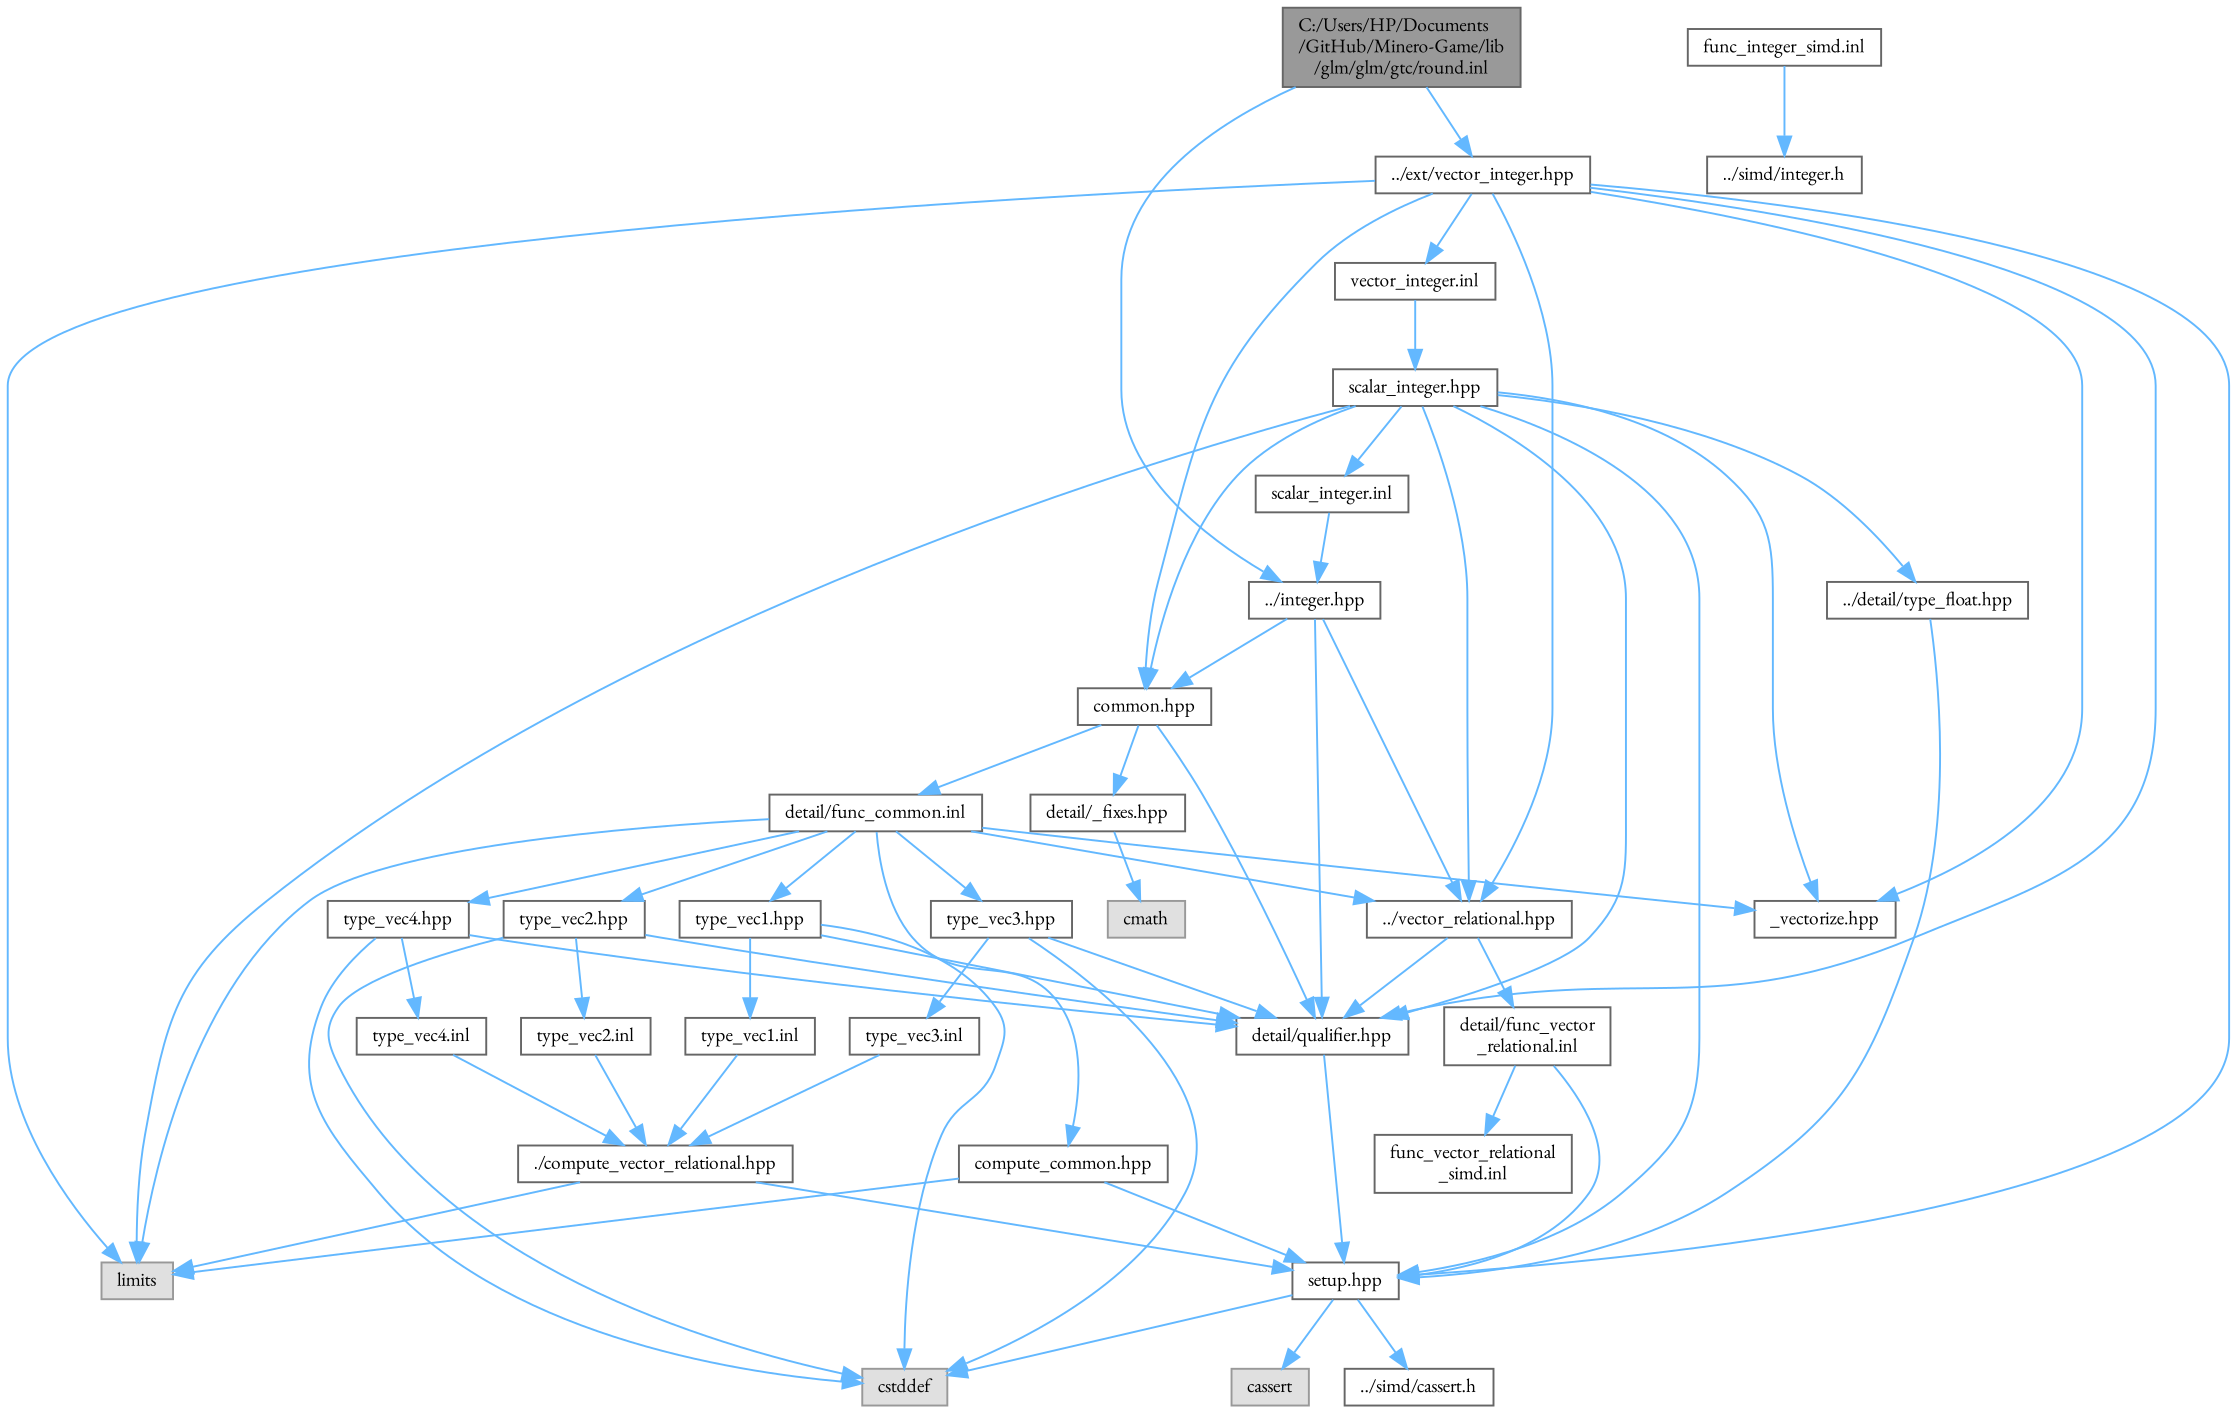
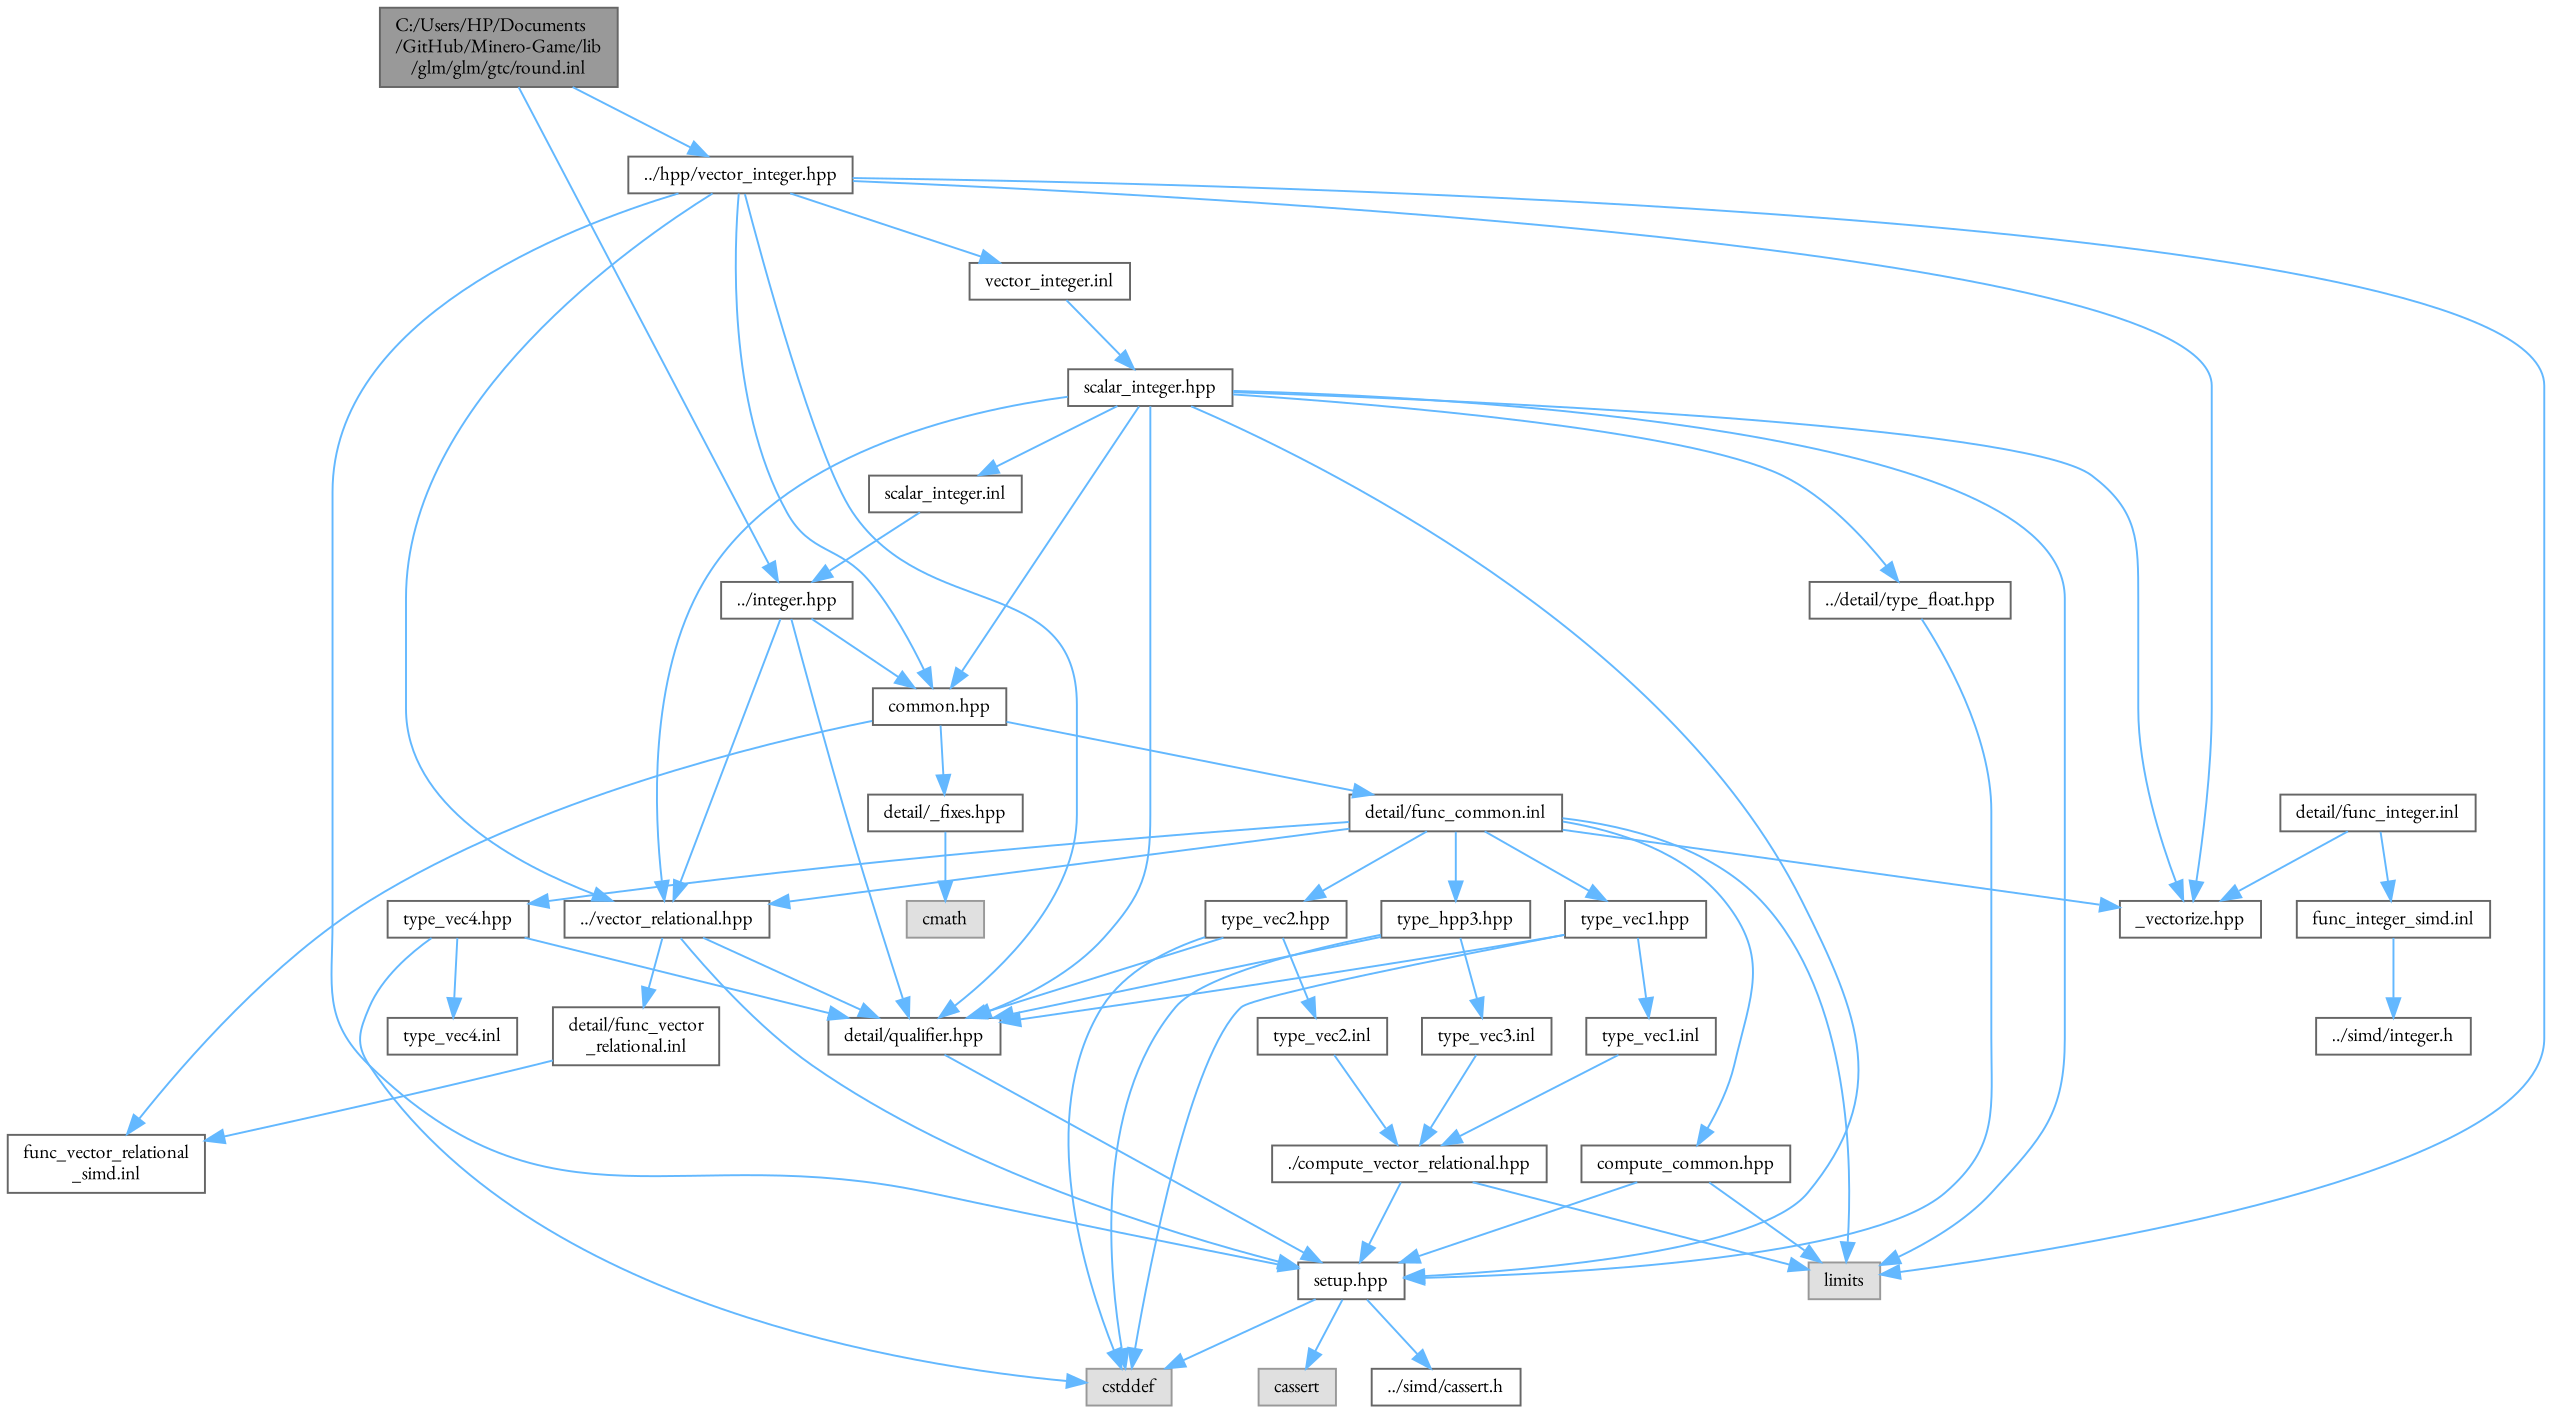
  digraph {
    fontname="EB Garamond"
    node [color=grey40 fillcolor=white fontname="EB Garamond" fontsize=10 shape=box style=filled]
    edge [color=steelblue1 fontname="EB Garamond" fontsize=10 labelfontname=Helvetica labelfontsize=10 style=solid]
    n1 [color=gray40 fillcolor=grey60 fontcolor=black height=0.2 label="C:/Users/HP/Documents\l/GitHub/Minero-Game/lib\l/glm/glm/gtc/round.inl" width=0.4]
    n2 [height=0.2 label="../integer.hpp" width=0.4]
-   n3 [height=0.2 label="../ext/vector_integer.hpp" width=0.4]
+   n3 [height=0.2 label="../hpp/vector_integer.hpp" width=0.4]
    n4 [height=0.2 label="detail/qualifier.hpp" width=0.4]
    n5 [height=0.2 label="common.hpp" width=0.4]
    n6 [height=0.2 label="../vector_relational.hpp" width=0.4]
    n7 [height=0.2 label="setup.hpp" width=0.4]
    n8 [color=grey60 fillcolor="#E0E0E0" height=0.2 label=limits width=0.4]
    n9 [height=0.2 label="_vectorize.hpp" width=0.4]
    n10 [height=0.2 label="vector_integer.inl" width=0.4]
    n11 [height=0.2 label="detail/_fixes.hpp" width=0.4]
    n12 [height=0.2 label="detail/func_common.inl" width=0.4]
    n13 [height=0.2 label="detail/func_vector\l_relational.inl" width=0.4]
+   n14 [height=0.2 label="detail/func_integer.inl" width=0.4]
    n15 [height=0.2 label="func_integer_simd.inl" width=0.4]
    n16 [color=grey60 fillcolor="#E0E0E0" height=0.2 label=cassert width=0.4]
    n17 [color=grey60 fillcolor="#E0E0E0" height=0.2 label=cstddef width=0.4]
    n18 [height=0.2 label="../simd/cassert.h" width=0.4]
    n19 [color=grey60 fillcolor="#E0E0E0" height=0.2 label=cmath width=0.4]
    n20 [height=0.2 label="compute_common.hpp" width=0.4]
    n21 [height=0.2 label="type_vec1.hpp" width=0.4]
    n22 [height=0.2 label="type_vec2.hpp" width=0.4]
-   n23 [height=0.2 label="type_vec3.hpp" width=0.4]
+   n23 [height=0.2 label="type_hpp3.hpp" width=0.4]
    n24 [height=0.2 label="type_vec4.hpp" width=0.4]
    n25 [height=0.2 label="type_vec1.inl" width=0.4]
    n26 [height=0.2 label="type_vec2.inl" width=0.4]
    n27 [height=0.2 label="type_vec3.inl" width=0.4]
    n28 [height=0.2 label="type_vec4.inl" width=0.4]
    n29 [height=0.2 label="func_vector_relational\l_simd.inl" width=0.4]
    n30 [height=0.2 label="./compute_vector_relational.hpp" width=0.4]
    n31 [height=0.2 label="../simd/integer.h" width=0.4]
    n32 [height=0.2 label="scalar_integer.hpp" width=0.4]
    n33 [height=0.2 label="../detail/type_float.hpp" width=0.4]
    n34 [height=0.2 label="scalar_integer.inl" width=0.4]
    n1 -> n2
    n1 -> n3
    n2 -> n4
    n2 -> n5
    n2 -> n6
    n3 -> n4
    n3 -> n5
    n3 -> n6
    n3 -> n7
    n3 -> n8
    n3 -> n9
    n3 -> n10
    n4 -> n7
-   n5 -> n4
+   n5 -> n29
    n5 -> n11
    n5 -> n12
    n6 -> n4
-   n13 -> n7
+   n6 -> n7
    n6 -> n13
    n7 -> n16
    n7 -> n17
    n7 -> n18
    n10 -> n32
    n11 -> n19
    n12 -> n6
    n12 -> n8
    n12 -> n9
    n12 -> n20
    n12 -> n21
    n12 -> n22
    n12 -> n23
    n12 -> n24
    n13 -> n29
+   n14 -> n9
+   n14 -> n15
    n15 -> n31
    n20 -> n7
    n20 -> n8
    n21 -> n4
    n21 -> n17
    n21 -> n25
    n22 -> n4
    n22 -> n17
    n22 -> n26
    n23 -> n4
    n23 -> n17
    n23 -> n27
    n24 -> n4
    n24 -> n17
    n24 -> n28
    n25 -> n30
    n26 -> n30
    n27 -> n30
-   n28 -> n30
    n30 -> n7
    n30 -> n8
    n32 -> n4
    n32 -> n5
    n32 -> n6
    n32 -> n7
    n32 -> n8
    n32 -> n9
    n32 -> n33
    n32 -> n34
    n33 -> n7
    n34 -> n2
  }
